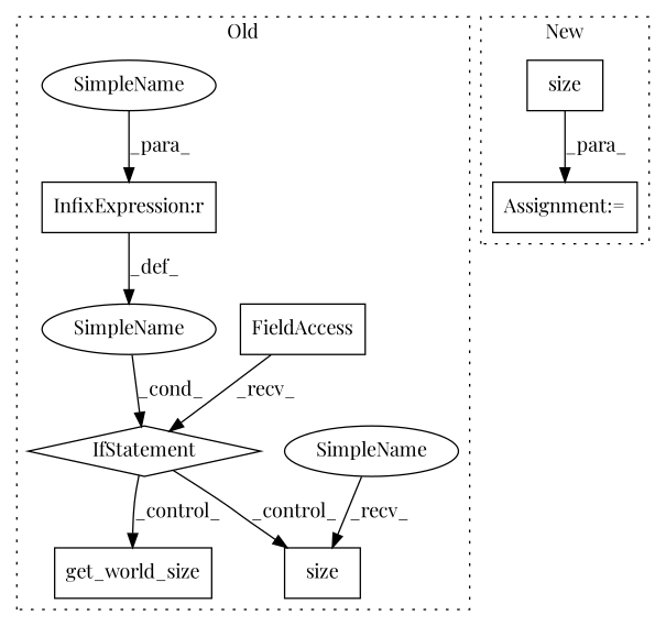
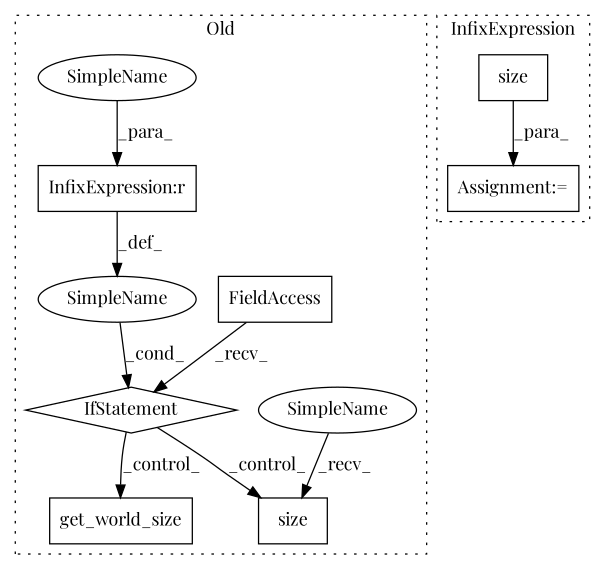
  digraph {
    fontname="Playfair Display"
    node [a=32 fontname="Playfair Display" l=6 shape=box]
    edge [fontname="Playfair Display"]
    n1 [l=16 label=get_world_size s=419]
    n2 [a=27 l=4 label="InfixExpression:r" s=366]
    n3 [label=size s=392]
    n4 [a=22 l=17 label=FieldAccess s=401]
    n5 [a=25 l=3 label=IfStatement s=375 shape=diamond]
    n6 [a=42 label=SimpleName shape=ellipse l=""]
    n7 [a=42 l=13 label=SimpleName s=378 shape=ellipse]
    n8 [a=42 l=13 label=SimpleName s=353 shape=ellipse]
    n9 [label=size s=333]
    n10 [a=7 l=1 label="Assignment:=" s=319]
    subgraph cluster_1 {
      label=Old
      style=dotted
      n1
      n2
      n3
      n4
      n5
      n6
      n7
      n8
    }
    subgraph cluster_2 {
-     label=New
+     label=InfixExpression
      style=dotted
      n9
      n10
    }
    n2 -> n6 [label=_def_]
    n4 -> n5 [label=_recv_]
    n5 -> n1 [label=_control_]
    n5 -> n3 [label=_control_]
    n6 -> n5 [label=_cond_]
    n7 -> n3 [label=_recv_]
    n8 -> n2 [label=_para_]
    n9 -> n10 [label=_para_]
  }
